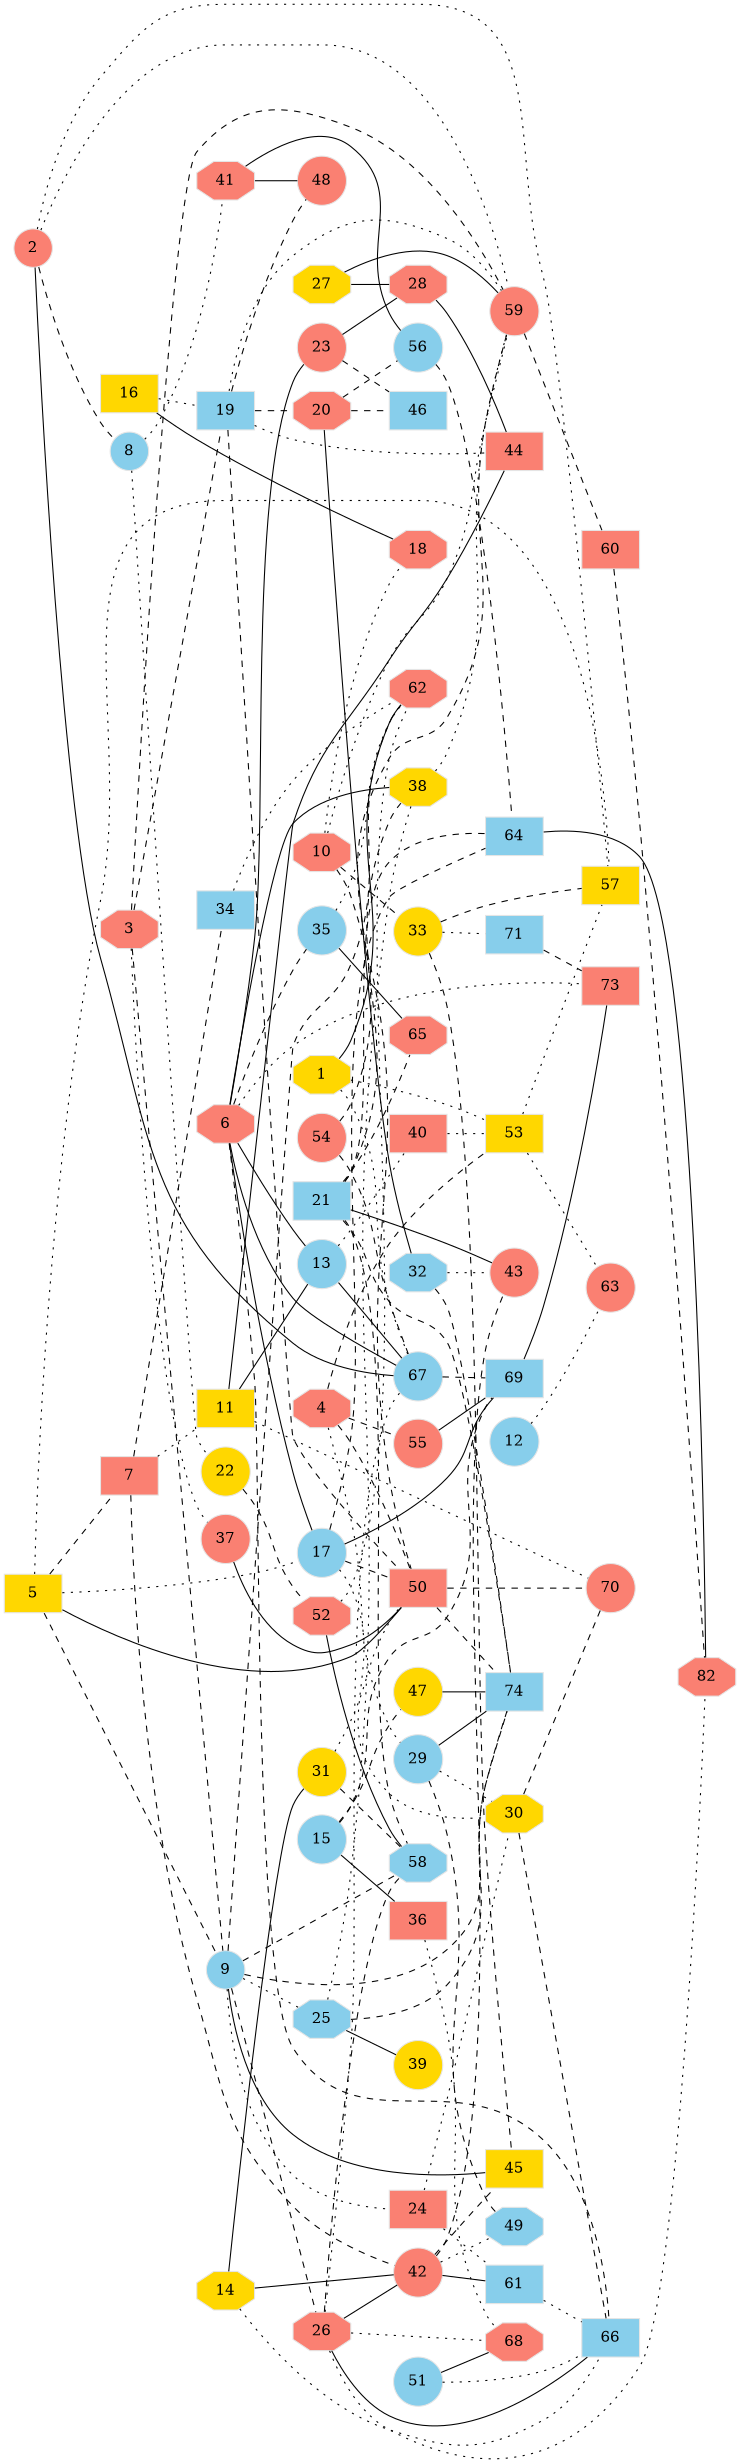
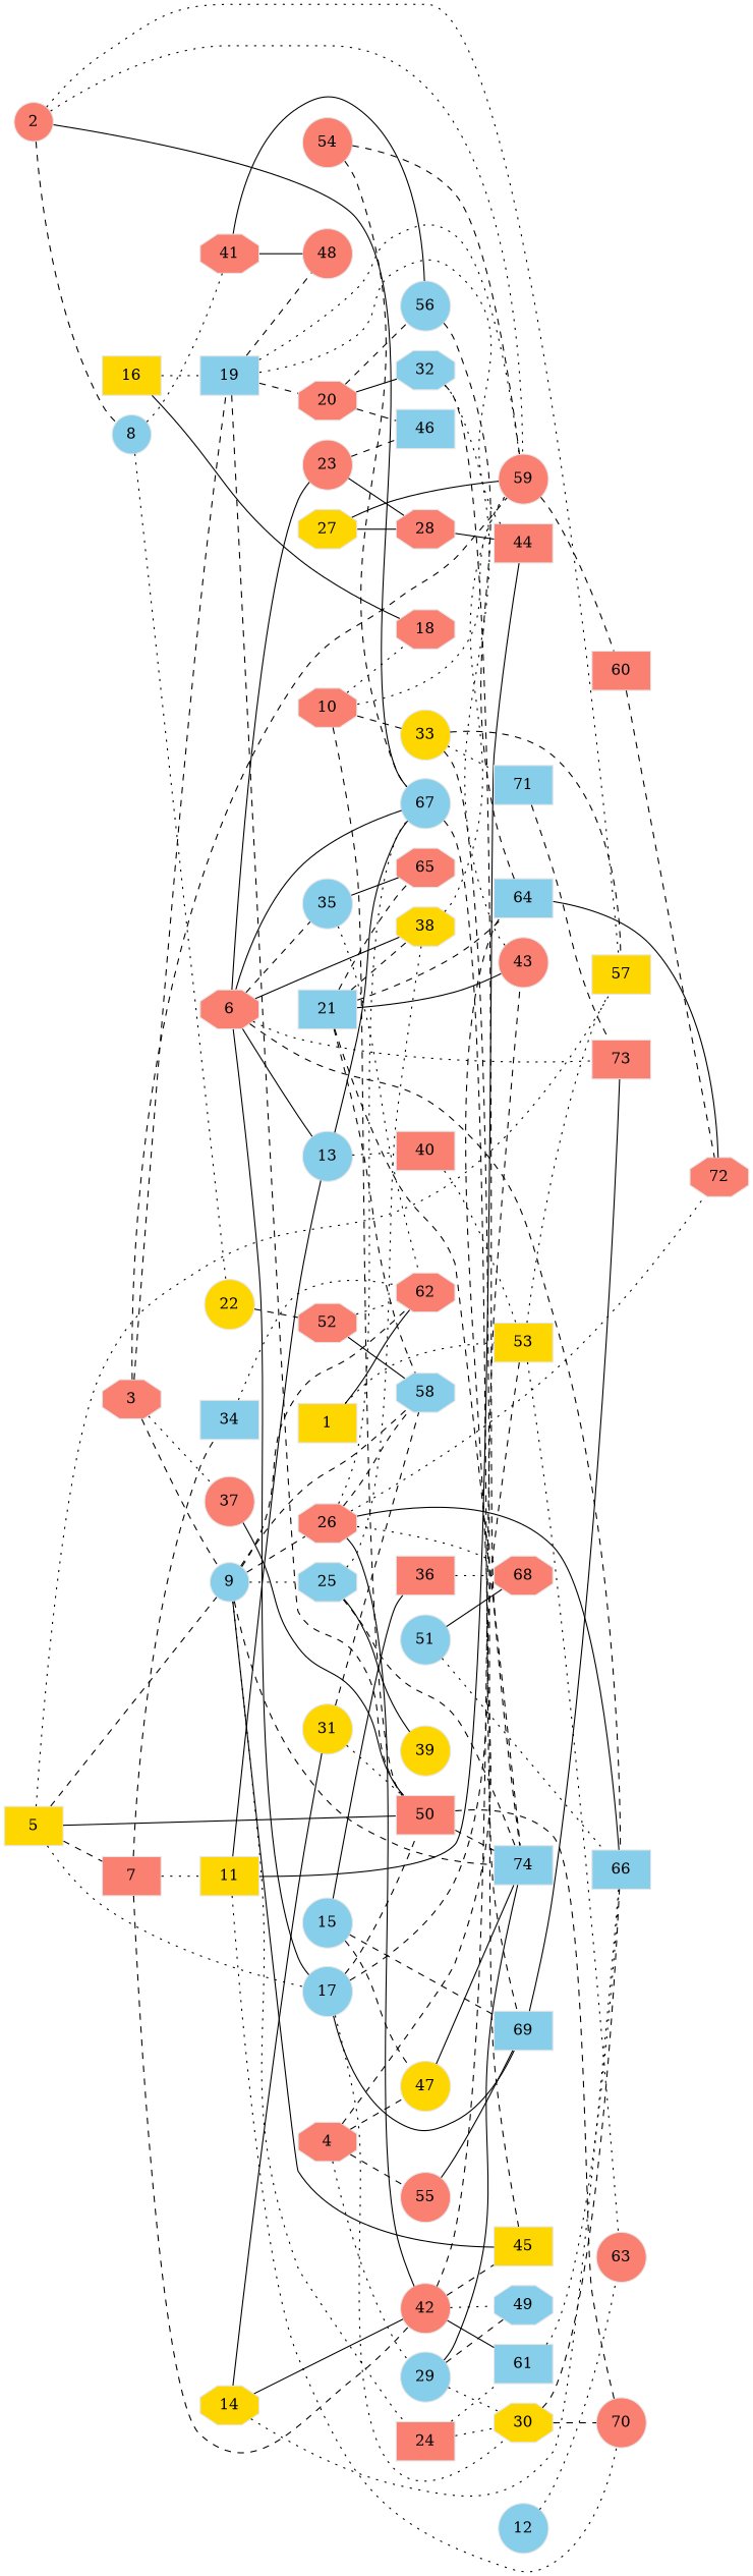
  graph {
    rankdir=LR
    node [color=gray90 fillcolor=salmon shape=circle style=filled]
    edge [style=dashed weight=1.0]
-   1 [fillcolor=gold shape=octagon]
+   1 [fillcolor=gold shape=box]
    53 [fillcolor=gold shape=box]
    62 [shape=octagon]
    67 [fillcolor=skyblue]
    57 [fillcolor=gold shape=box]
    63
    69 [fillcolor=skyblue shape=box]
    2
    8 [fillcolor=skyblue]
    59
    22 [fillcolor=gold]
    41 [shape=octagon]
    60 [shape=box]
    3 [shape=octagon]
    9 [fillcolor=skyblue]
    19 [fillcolor=skyblue shape=box]
    37
    24 [shape=box]
    25 [fillcolor=skyblue shape=octagon]
    26 [shape=octagon]
    45 [fillcolor=gold shape=box]
    58 [fillcolor=skyblue shape=octagon]
    74 [fillcolor=skyblue shape=box]
    50 [shape=box]
    44 [shape=box]
    20 [shape=octagon]
    48
    4 [shape=octagon]
    29 [fillcolor=skyblue]
    47 [fillcolor=gold]
    55
    30 [fillcolor=gold shape=octagon]
    49 [fillcolor=skyblue shape=octagon]
    5 [fillcolor=gold shape=box]
    7 [shape=box]
    17 [fillcolor=skyblue]
    11 [fillcolor=gold shape=box]
    34 [fillcolor=skyblue shape=box]
    42
    64 [fillcolor=skyblue shape=box]
    70
    6 [shape=octagon]
    13 [fillcolor=skyblue]
    23
    35 [fillcolor=skyblue]
    38 [fillcolor=gold shape=octagon]
    66 [fillcolor=skyblue shape=box]
    73 [shape=box]
    40 [shape=box]
    46 [fillcolor=skyblue shape=box]
    28 [shape=octagon]
    65 [shape=octagon]
    43
    61 [fillcolor=skyblue shape=box]
    52 [shape=octagon]
    56 [fillcolor=skyblue]
    39 [fillcolor=gold]
    68 [shape=octagon]
-   72 [shape=octagon label=82]
+   72 [shape=octagon]
    10 [shape=octagon]
    18 [shape=octagon]
    33 [fillcolor=gold]
    71 [fillcolor=skyblue shape=box]
    12 [fillcolor=skyblue]
    14 [fillcolor=gold shape=octagon]
    31 [fillcolor=gold]
    15 [fillcolor=skyblue]
    36 [shape=box]
    16 [fillcolor=gold shape=box]
    32 [fillcolor=skyblue shape=octagon]
    21 [fillcolor=skyblue shape=box]
    27 [fillcolor=gold shape=octagon]
    51 [fillcolor=skyblue]
    54
    1 -- 53 [style=dotted]
    1 -- 62 [style=solid]
-   1 -- 67 [style=dotted]
    53 -- 57 [style=dotted]
    53 -- 63 [style=dotted]
    67 -- 69
    69 -- 73 [style=solid]
    2 -- 67 [style=solid]
    2 -- 57 [style=dotted]
    2 -- 8
    2 -- 59 [style=dotted]
    8 -- 22 [style=dotted]
    8 -- 41 [style=dotted]
    59 -- 60
    22 -- 52
    41 -- 48 [style=solid]
    41 -- 56 [style=solid]
    60 -- 72
    3 -- 59
    3 -- 9
    3 -- 19
    3 -- 37 [style=dotted]
    9 -- 62
    9 -- 24 [style=dotted]
    9 -- 25 [style=dotted]
    9 -- 26
    9 -- 45 [style=solid]
    9 -- 58
    9 -- 74
    19 -- 59 [style=dotted]
    19 -- 50
    19 -- 44 [style=dotted]
    19 -- 20
    19 -- 48
    37 -- 50 [style=solid]
    24 -- 30 [style=dotted]
    24 -- 61 [style=dotted]
    25 -- 74
    25 -- 38 [style=dotted]
    25 -- 39 [style=solid]
    26 -- 67 [style=dotted]
    26 -- 58
    26 -- 42 [style=solid]
    26 -- 66 [style=solid]
    26 -- 68 [style=dotted]
    26 -- 72 [style=dotted weight=2.0]
    50 -- 74
    50 -- 70
    20 -- 46
    20 -- 56
    20 -- 32 [style=solid]
    4 -- 53
    4 -- 29 [style=dotted]
-   4 -- 50
+   4 -- 47
    4 -- 55
    29 -- 74 [style=solid]
    29 -- 30 [style=dotted]
    29 -- 49
    47 -- 74 [style=solid]
    55 -- 69 [style=solid]
    30 -- 70
    30 -- 66
    5 -- 57 [style=dotted]
    5 -- 9
    5 -- 50 [style=solid]
    5 -- 7
    5 -- 17 [style=dotted]
    7 -- 11 [style=dotted]
    7 -- 34
    7 -- 42
    17 -- 69 [style=solid]
    17 -- 50
    17 -- 30 [style=dotted]
    17 -- 64
    11 -- 44 [style=solid]
    11 -- 70 [style=dotted]
    11 -- 13 [style=solid]
    34 -- 62 [style=dotted]
    42 -- 45
    42 -- 49 [style=dotted weight=2.0]
    42 -- 43
    42 -- 61 [style=solid]
    64 -- 72 [style=solid]
    6 -- 67 [style=solid]
    6 -- 17 [style=solid]
    6 -- 13 [style=solid]
    6 -- 23 [style=solid]
    6 -- 35
    6 -- 38 [style=solid]
    6 -- 66
    6 -- 73 [style=dotted]
    13 -- 67 [style=solid]
    13 -- 40 [style=dotted]
    23 -- 46
    23 -- 28 [style=solid]
    35 -- 62 [style=dotted]
    35 -- 65 [style=solid]
    38 -- 59 [style=dotted]
    40 -- 53 [style=dotted]
    28 -- 44 [style=solid]
    61 -- 66 [style=dotted]
    52 -- 62 [style=dotted]
    52 -- 58 [style=solid]
    56 -- 64
    10 -- 59 [style=dotted]
    10 -- 50
    10 -- 18 [style=dotted]
    10 -- 33
    33 -- 57
    33 -- 45
    33 -- 71 [style=dotted weight=2.0]
    71 -- 73
    12 -- 63 [style=dotted]
    14 -- 42 [style=solid]
    14 -- 66 [style=dotted]
    14 -- 31 [style=solid]
    31 -- 58
    31 -- 50 [style=dotted]
    15 -- 69
    15 -- 47
    15 -- 36 [style=solid]
    36 -- 68 [style=dotted]
    16 -- 19 [style=dotted]
    16 -- 18 [style=solid]
    32 -- 74
    32 -- 43 [style=dotted]
    21 -- 58
    21 -- 74
    21 -- 64
    21 -- 38
    21 -- 65
    21 -- 43 [style=solid]
    27 -- 59 [style=solid]
    27 -- 28 [style=solid]
    51 -- 66 [style=dotted]
    51 -- 68 [style=solid]
    54 -- 67
    54 -- 59
  }
